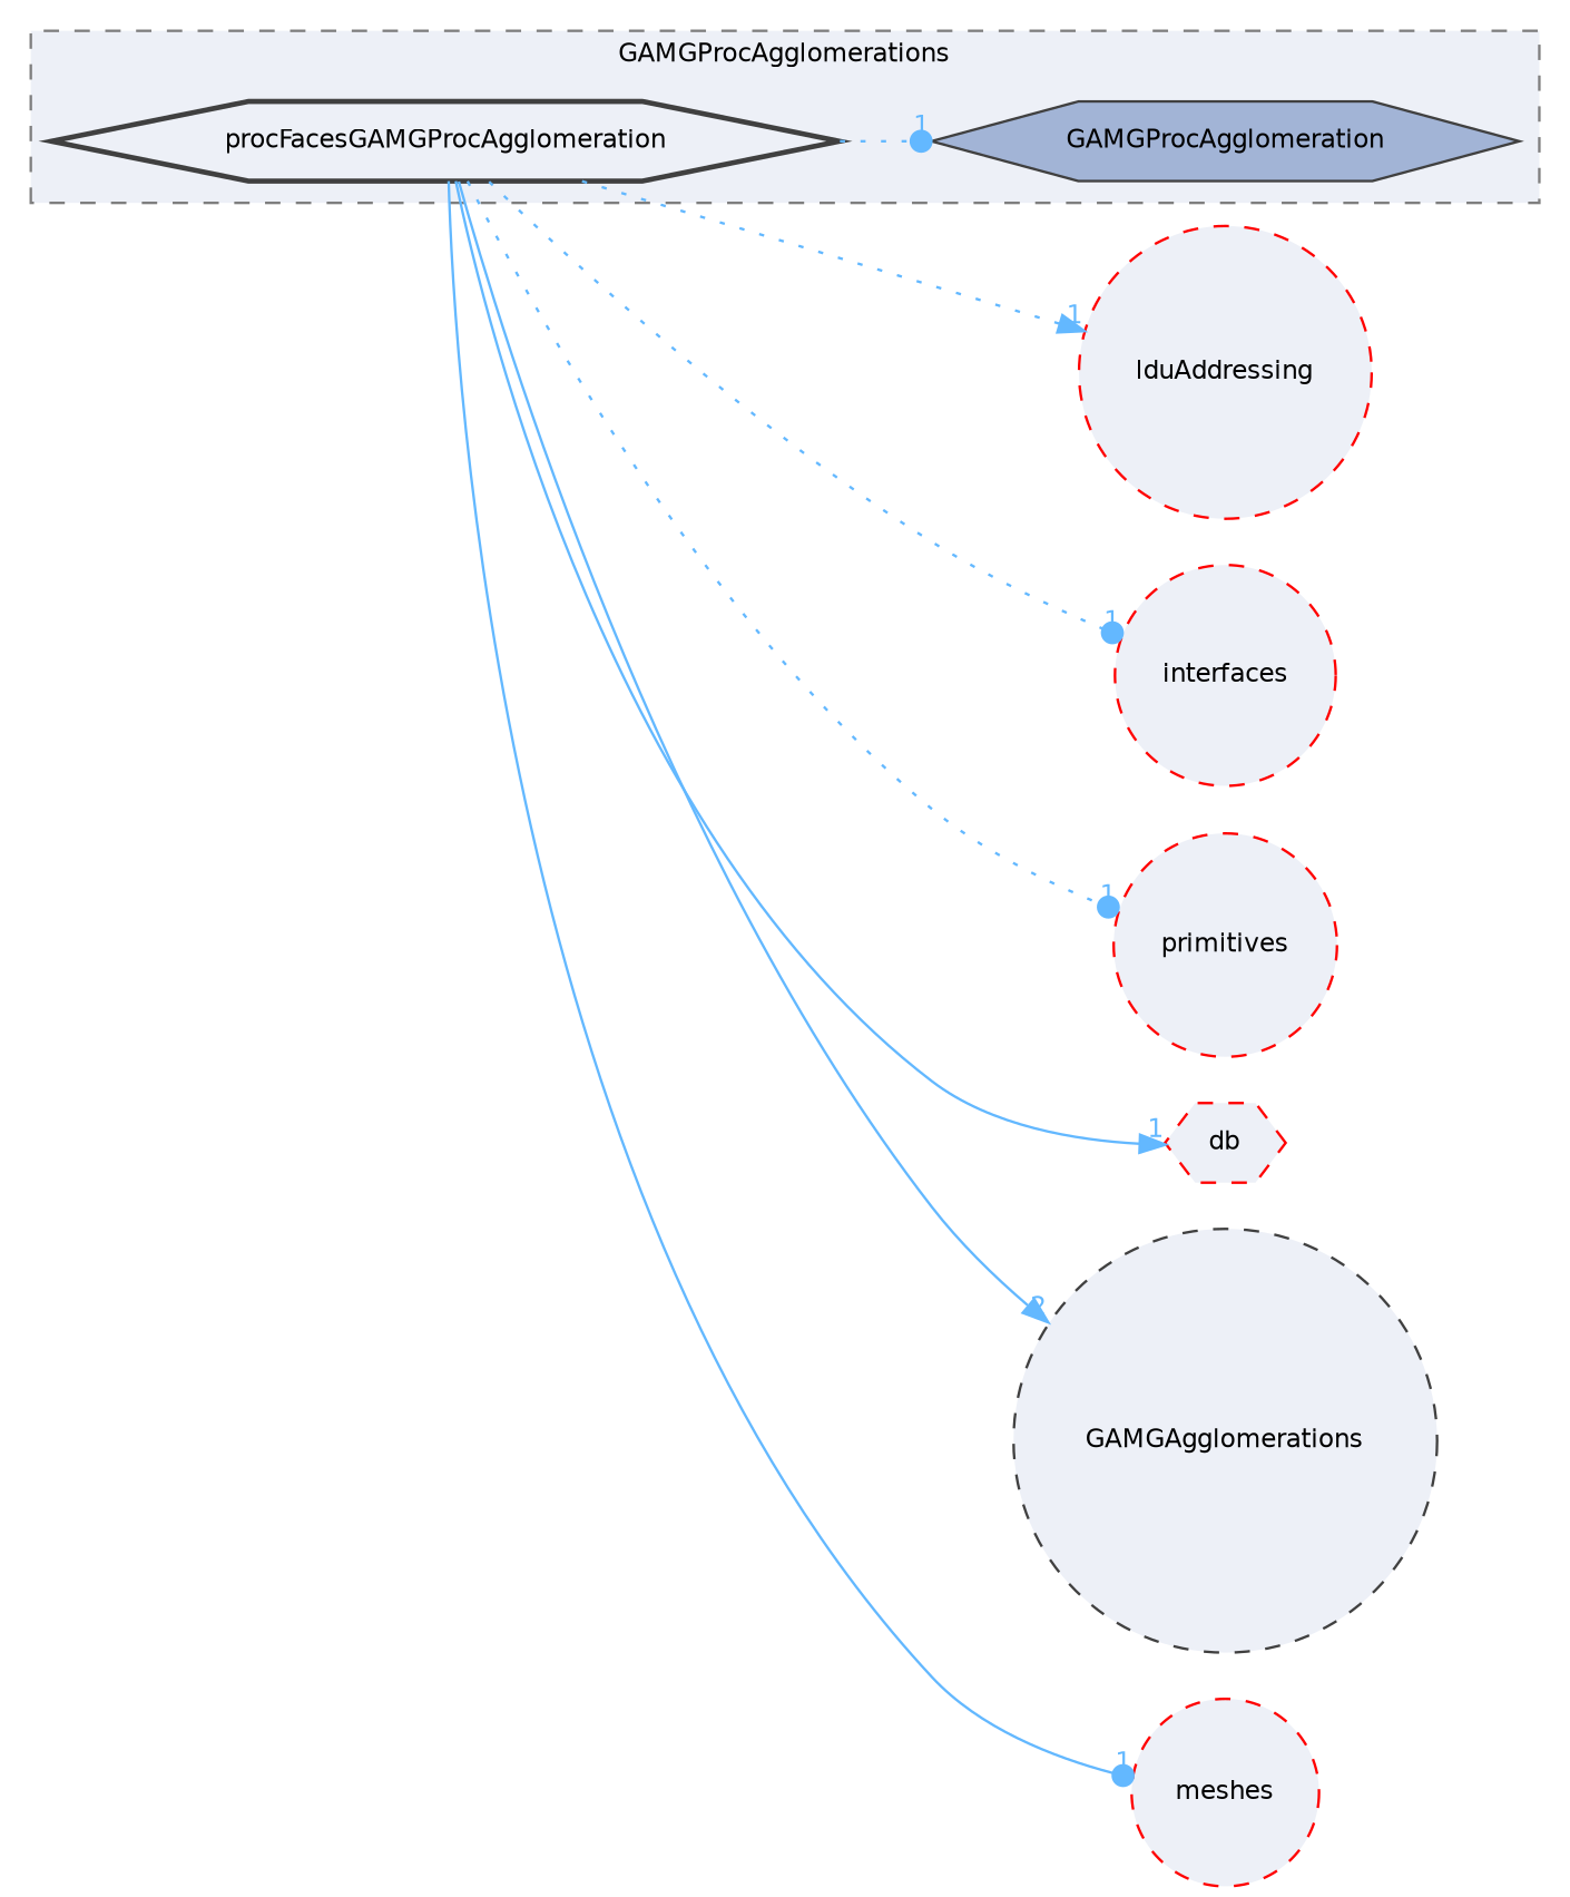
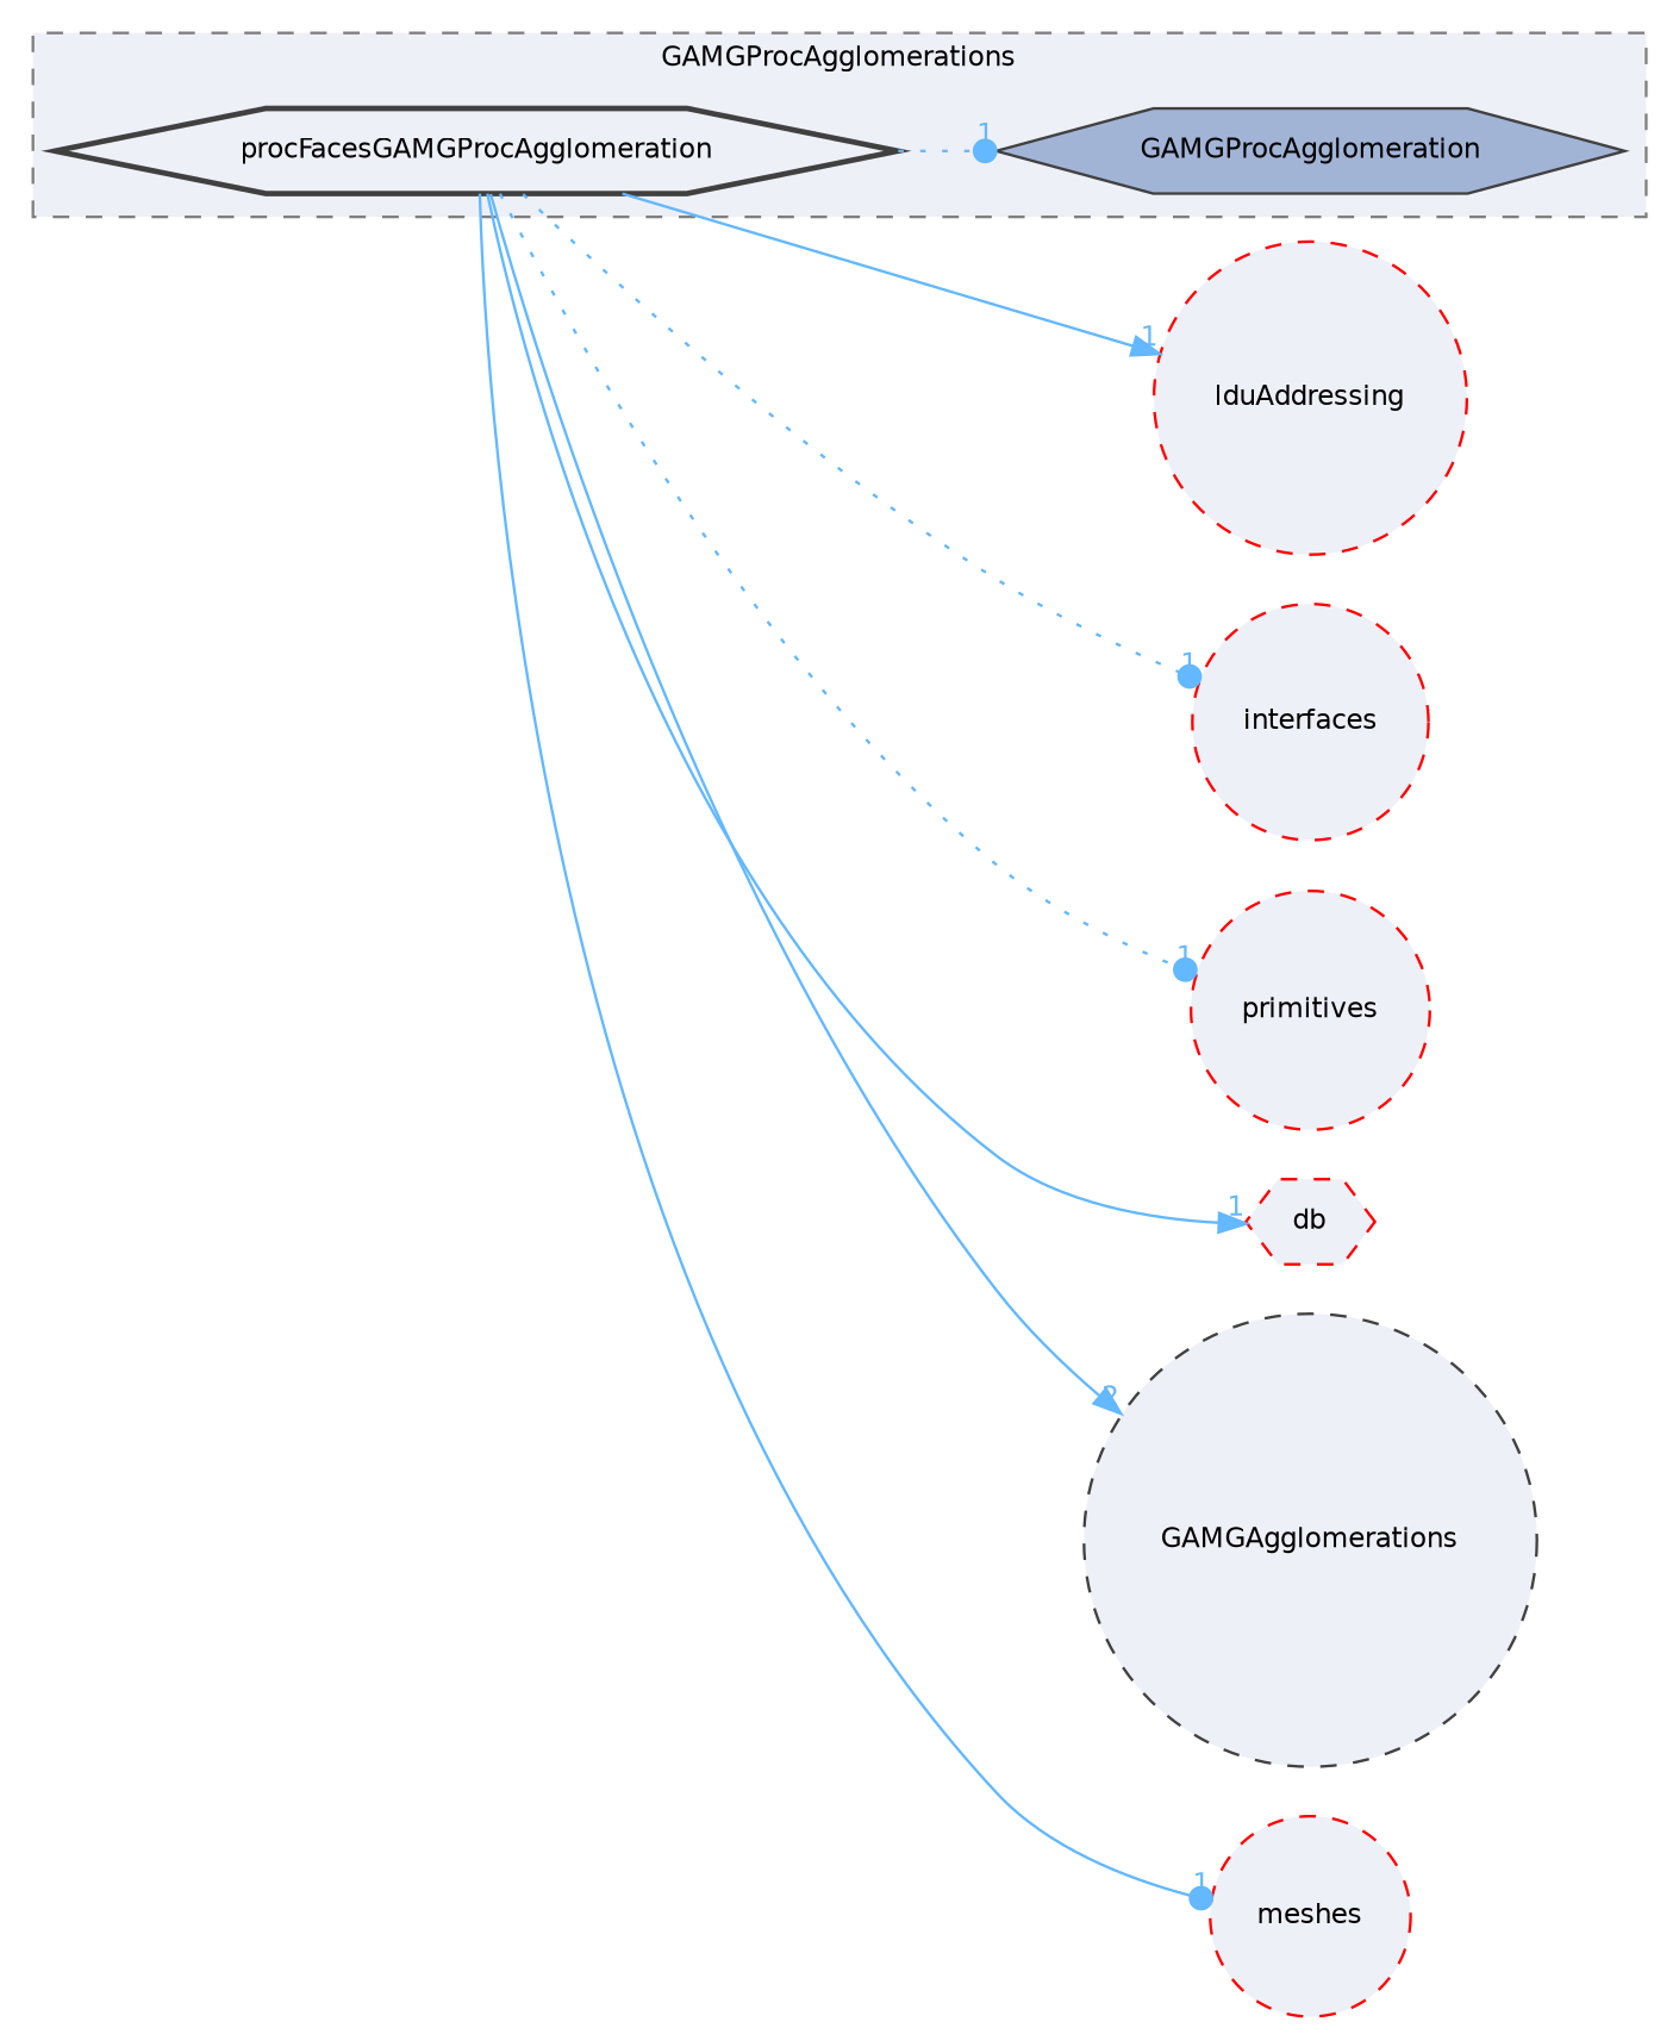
  digraph {
    compound=true
    rankdir=LR
    node [color=red fillcolor="#edf0f7" fontname=Helvetica fontsize=10 shape=circle style="filled,dashed"]
    edge [arrowhead=dot color=steelblue1 fontcolor=steelblue1 fontname=Helvetica fontsize=10 headlabel=1 labeldistance=1.5 labelfontname=Helvetica labelfontsize=10 style=dotted]
    n1 [color=grey25 fillcolor="#a2b4d6" height=0.2 label=GAMGProcAgglomeration shape=hexagon style=filled width=0.4]
    n2 [color=grey25 height=0.2 label=procFacesGAMGProcAgglomeration shape=hexagon style="filled,bold" width=0.4]
    n3 [height=0.2 label=lduAddressing width=0.4]
    n4 [height=0.2 label=interfaces width=0.4]
    n5 [height=0.2 label=primitives width=0.4]
    n6 [height=0.2 label=db shape=hexagon width=0.4]
    n7 [color=grey25 height=0.2 label=GAMGAgglomerations width=0.4]
    n8 [height=0.2 label=meshes width=0.4]
    subgraph cluster_1 {
      bgcolor="#edf0f7"
      fontname=Helvetica
      fontsize=10
      label=GAMGProcAgglomerations
      pencolor=grey50
      style="filled,dashed"
      n1
      n2
    }
    n2 -> n1
-   n2 -> n3 [arrowhead=normal]
+   n2 -> n3 [arrowhead=normal style=solid]
    n2 -> n4
    n2 -> n5
    n2 -> n6 [arrowhead=normal style=solid]
    n2 -> n7 [arrowhead=normal headlabel=2 style=solid]
    n2 -> n8 [style=solid]
  }
